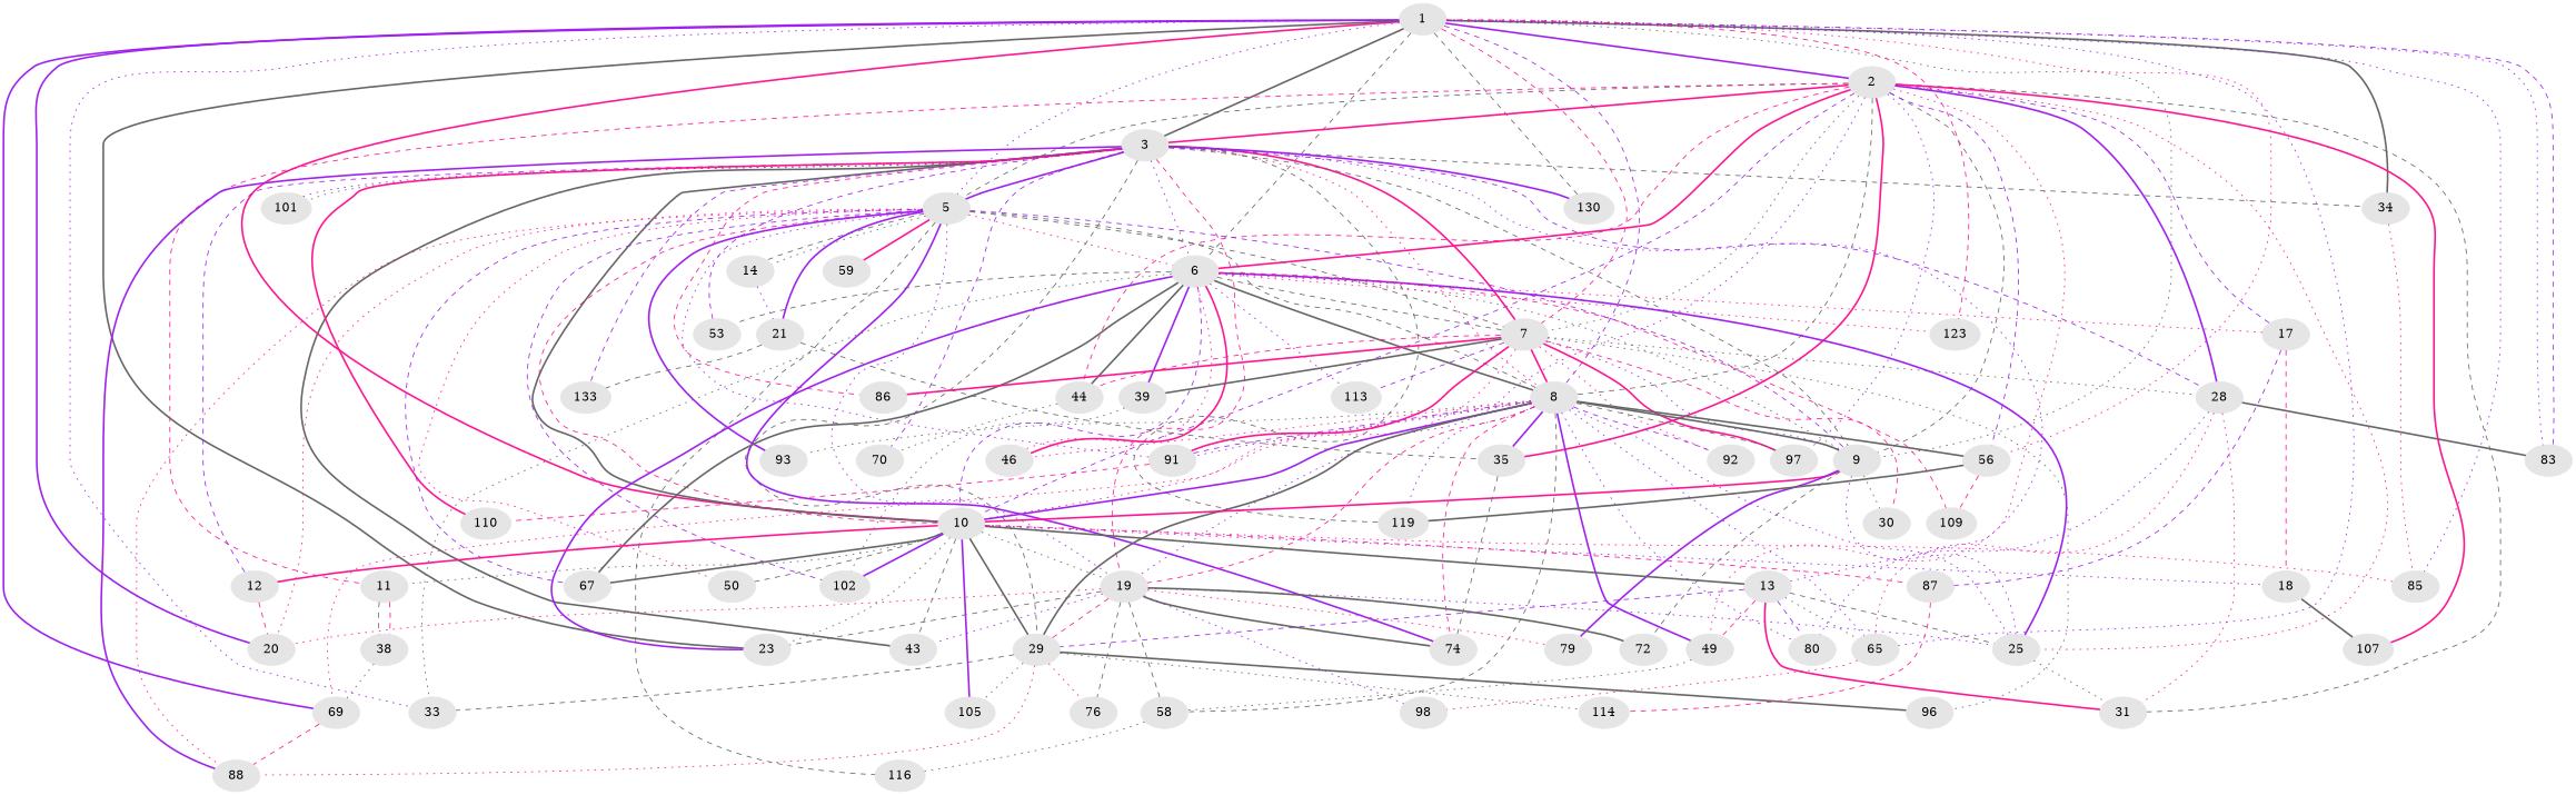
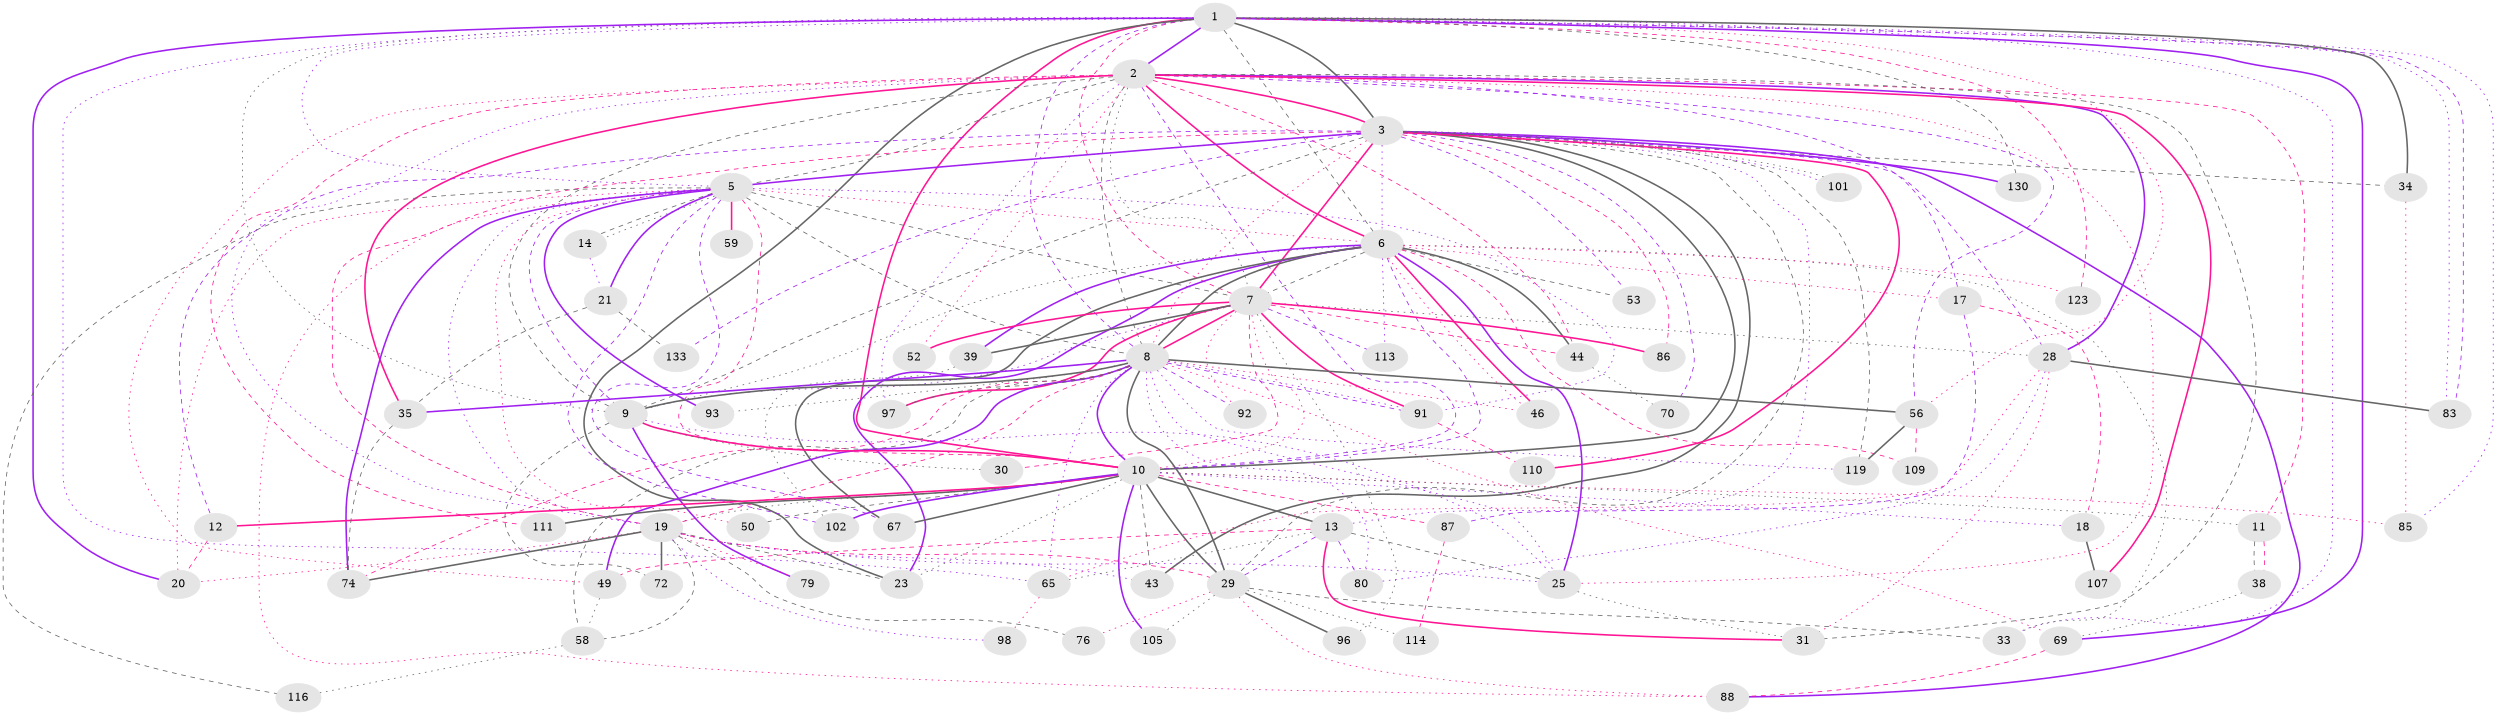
  graph {
    node [color=gray90 style=filled]
    edge [color=gray40 style=dotted]
    1
    2
    3 [super="+4+51"]
    5 [super="+84+22+47+128+60+90+15"]
    6
    7 [super="+64"]
    8 [super="+136+71+95+26+41+48+68+77+37"]
    9
    10 [super="+16"]
    20
    23 [super="+132+66"]
    33
    34 [super="+137"]
    56 [super="+138+141"]
    65 [super="+82"]
    69 [super="+145+108"]
    83
    85
    123
    130
    11 [super="+120"]
    17
    19 [super="+42+117+36+144"]
    25 [super="+55+75"]
    28 [super="+147+40"]
    31 [super="+118"]
    35 [super="+126+45"]
    44 [super="+103+115"]
    49 [super="+142+62"]
+   52
    97 [super="+139"]
    107
+   111
    12 [super="+24"]
    13
    29 [super="+32"]
    43 [super="+131"]
    53
    70
    86
    88 [super="+104"]
    101
    110
    119
    133
    14
    21
    50
    59
    67 [super="+73"]
    74 [super="+89+78"]
    91 [super="+106+94"]
    93
    102
    116
    39 [super="+135"]
    46
    109
    113
    30
    92
    96
    58
    80
    72
    79
    18
    87
    105
    98
    38
    76
    114
    1 -- 2 [color=purple style=bold]
    1 -- 3 [style=bold weight=2]
    1 -- 5 [color=purple weight=4]
    1 -- 6 [style=dashed]
    1 -- 7 [color=deeppink style=dashed]
    1 -- 8 [color=purple style=dashed]
    1 -- 9
    1 -- 10 [color=deeppink style=bold]
    1 -- 20 [color=purple style=bold]
    1 -- 23 [style=bold]
    1 -- 33 [color=purple]
    1 -- 34 [style=bold]
    1 -- 56 [color=deeppink]
    1 -- 65 [color=purple]
    1 -- 69 [color=purple style=bold]
    1 -- 83 [color=purple]
    1 -- 83 [color=purple style=dashed]
    1 -- 85 [color=purple]
    1 -- 123 [color=deeppink style=dashed]
    1 -- 130 [style=dashed]
    2 -- 3 [color=deeppink style=bold weight=2]
    2 -- 5 [style=dashed weight=2]
    2 -- 6 [color=deeppink style=bold]
    2 -- 7
    2 -- 8 [style=dashed]
    2 -- 9 [style=dashed]
    2 -- 10 [color=purple style=dashed]
    2 -- 56 [color=purple style=dashed]
    2 -- 11 [color=deeppink style=dashed]
    2 -- 17 [color=purple style=dashed]
    2 -- 19 [color=purple]
    2 -- 25 [color=deeppink]
    2 -- 28 [color=purple style=bold]
    2 -- 31 [style=dashed]
    2 -- 35 [color=deeppink style=bold weight=2]
    2 -- 44 [color=deeppink style=dashed]
    2 -- 49 [color=deeppink]
+   2 -- 52 [color=deeppink]
    2 -- 97 [color=purple]
    2 -- 107 [color=deeppink style=bold]
+   2 -- 111 [color=deeppink style=dashed]
    3 -- 5 [color=purple style=bold weight=6]
    3 -- 6 [color=purple weight=2]
    3 -- 7 [color=deeppink style=bold weight=2]
    3 -- 8 [color=deeppink weight=3]
    3 -- 9 [style=dashed weight=2]
    3 -- 10 [style=bold weight=2]
    3 -- 34 [style=dashed]
    3 -- 130 [color=purple style=bold]
    3 -- 19 [color=deeppink style=dashed]
    3 -- 28 [color=purple style=dashed]
    3 -- 12 [color=purple style=dashed]
    3 -- 13 [color=purple]
    3 -- 29 [style=dashed]
    3 -- 43 [style=bold]
    3 -- 53 [color=purple style=dashed]
    3 -- 70 [color=purple style=dashed]
    3 -- 86 [color=deeppink style=dashed]
    3 -- 88 [color=purple style=bold]
    3 -- 101 [color=purple]
    3 -- 101
    3 -- 110 [color=deeppink style=bold]
    3 -- 119 [style=dashed]
    3 -- 133 [color=purple style=dashed]
    5 -- 6 [color=deeppink weight=2]
    5 -- 7 [style=dashed]
    5 -- 8 [style=dashed weight=5]
    5 -- 9 [color=purple style=dashed]
    5 -- 10 [color=deeppink style=dashed]
    5 -- 20 [color=deeppink]
    5 -- 19 [color=purple]
    5 -- 88 [color=deeppink]
    5 -- 14 [style=dashed]
    5 -- 14
    5 -- 21 [color=purple style=bold]
    5 -- 50 [color=deeppink]
    5 -- 59 [color=deeppink style=bold weight=2]
    5 -- 67 [color=purple style=dashed]
    5 -- 74 [color=purple style=bold]
    5 -- 91 [color=purple]
    5 -- 93 [color=purple style=bold]
    5 -- 102 [color=purple style=dashed]
    5 -- 116 [style=dashed]
    6 -- 7 [style=dashed]
    6 -- 8 [style=bold]
    6 -- 9
    6 -- 10 [color=purple style=dashed weight=2]
    6 -- 23 [color=purple style=bold]
    6 -- 33
    6 -- 123 [color=deeppink]
    6 -- 17 [color=deeppink]
    6 -- 25 [color=purple style=bold weight=2]
    6 -- 44 [style=bold]
    6 -- 53 [style=dashed]
    6 -- 67 [style=bold]
    6 -- 39 [color=purple style=bold]
    6 -- 46 [color=deeppink]
    6 -- 46 [color=deeppink style=bold]
    6 -- 109 [color=deeppink style=dashed]
    6 -- 113 [color=purple]
    7 -- 8 [color=deeppink style=bold]
    7 -- 9 [color=purple weight=2]
    7 -- 10 [color=deeppink weight=2]
    7 -- 28
    7 -- 44 [color=deeppink style=dashed weight=2]
+   7 -- 52 [color=deeppink style=bold]
    7 -- 97 [color=deeppink style=bold]
    7 -- 86 [color=deeppink style=bold]
    7 -- 91 [color=deeppink style=bold]
    7 -- 39 [style=bold]
    7 -- 113 [color=purple style=dashed]
    7 -- 30 [color=deeppink style=dashed]
    7 -- 92 [color=deeppink]
    7 -- 96
    8 -- 9 [style=bold weight=2]
    8 -- 10 [color=purple style=bold weight=4]
    8 -- 56 [style=bold]
    8 -- 65 [color=purple]
    8 -- 69 [color=deeppink weight=2]
    8 -- 19 [color=deeppink style=dashed weight=2]
    8 -- 25 [color=purple]
    8 -- 35 [color=purple style=bold weight=2]
    8 -- 49 [color=purple style=bold]
    8 -- 97 [style=dashed]
    8 -- 29 [style=bold]
    8 -- 119 [color=purple]
    8 -- 74 [color=deeppink style=dashed]
    8 -- 91 [color=purple style=dashed]
    8 -- 91 [color=purple]
    8 -- 93
    8 -- 46 [color=deeppink]
    8 -- 92 [color=purple style=dashed]
    8 -- 58 [style=dashed]
    8 -- 80 [color=purple]
    9 -- 10 [color=deeppink style=bold]
    9 -- 25 [color=purple]
    9 -- 30
    9 -- 72 [style=dashed]
    9 -- 79 [color=purple style=bold]
    10 -- 23
    10 -- 85 [color=deeppink]
    10 -- 11 [weight=2]
    10 -- 19
+   10 -- 111 [style=bold]
    10 -- 12 [color=deeppink style=bold]
    10 -- 13 [style=bold]
    10 -- 29 [style=bold weight=2]
    10 -- 43 [style=dashed]
    10 -- 50 [style=dashed]
    10 -- 67 [style=bold]
    10 -- 102 [color=purple style=bold]
    10 -- 18 [color=purple]
    10 -- 87 [color=deeppink style=dashed]
    10 -- 105 [color=purple style=bold]
    34 -- 85 [color=deeppink]
    56 -- 119 [style=bold]
    56 -- 109 [color=deeppink style=dashed]
    65 -- 98 [color=deeppink]
    69 -- 88 [color=deeppink style=dashed]
    11 -- 38 [style=dashed]
    11 -- 38 [color=deeppink style=dashed]
    17 -- 18 [color=deeppink style=dashed]
    17 -- 87 [color=purple style=dashed]
    19 -- 20 [color=deeppink]
    19 -- 23 [style=dashed]
    19 -- 25 [color=purple]
    19 -- 29 [color=deeppink style=dashed]
    19 -- 43 [color=purple]
    19 -- 74 [style=bold]
    19 -- 58 [style=dashed]
    19 -- 72 [style=bold]
    19 -- 79 [color=deeppink]
    19 -- 98 [color=purple]
    19 -- 76 [style=dashed]
    25 -- 31
    28 -- 65 [color=deeppink]
    28 -- 83 [style=bold]
    28 -- 31 [color=deeppink]
    28 -- 80 [color=purple]
    35 -- 74 [style=dashed weight=2]
    44 -- 70
    49 -- 58
    12 -- 20 [color=deeppink style=dashed]
    13 -- 65
    13 -- 25 [style=dashed]
    13 -- 31 [color=deeppink style=bold]
    13 -- 49 [color=deeppink style=dashed]
    13 -- 29 [color=purple style=dashed]
    13 -- 80 [color=purple style=dashed]
    29 -- 33 [style=dashed]
    29 -- 88 [color=deeppink]
    29 -- 96 [style=bold]
    29 -- 105
    29 -- 76 [color=deeppink]
    29 -- 114
    14 -- 21 [color=purple]
    21 -- 35 [style=dashed]
    21 -- 133 [style=dashed]
    91 -- 110 [color=deeppink style=dashed]
    39 -- 102
    58 -- 116
    18 -- 107 [style=bold]
    87 -- 114 [color=deeppink style=dashed]
    38 -- 69
  }
